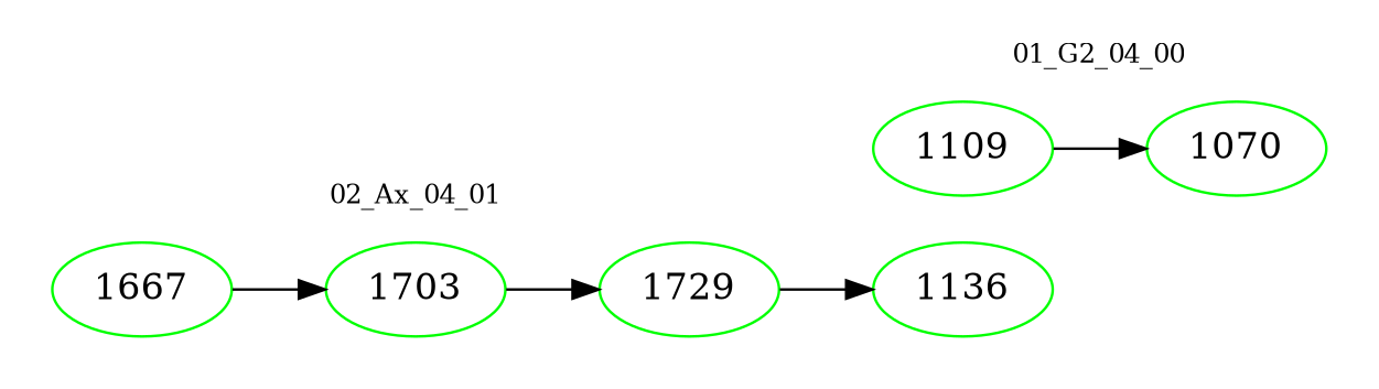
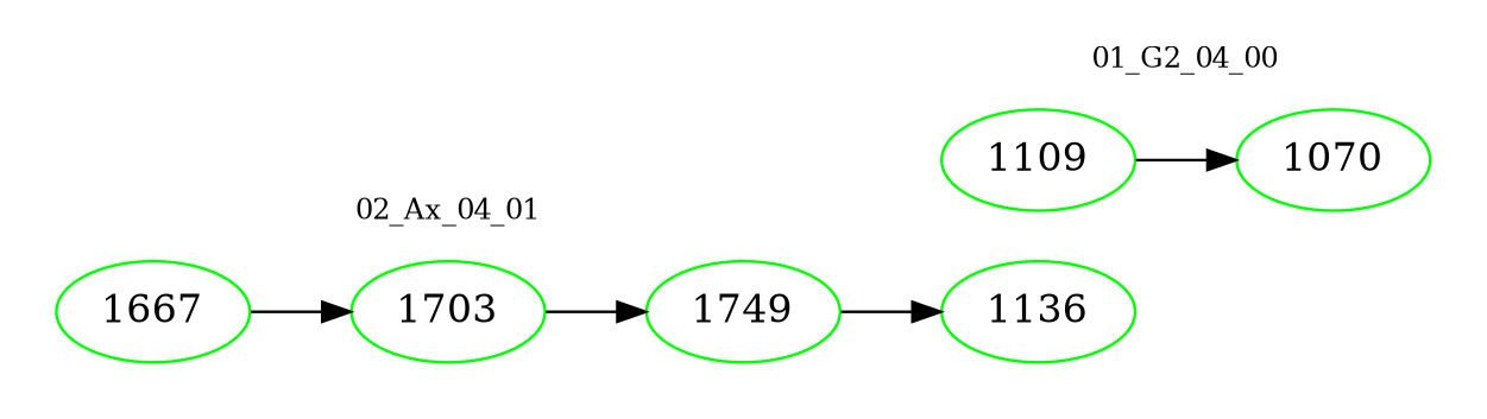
  digraph {
    rankdir=LR
    node [color=green]
    edge [color=black]
    n1 [label=1703]
    n2 [label=1667]
-   n3 [label=1729]
+   n3 [label=1749]
    n4 [label=1109]
    n5 [label=1070]
    n6 [label=1136]
    subgraph cluster_1 {
      color=white
      fontsize=10
      label="02_Ax_04_01"
      n1
      n2
      n3
    }
    subgraph cluster_2 {
      color=white
      fontsize=10
      label="01_G2_04_00"
      n4
      n5
      n6
    }
    n1 -> n3
    n2 -> n1
    n3 -> n6
    n4 -> n5
  }
